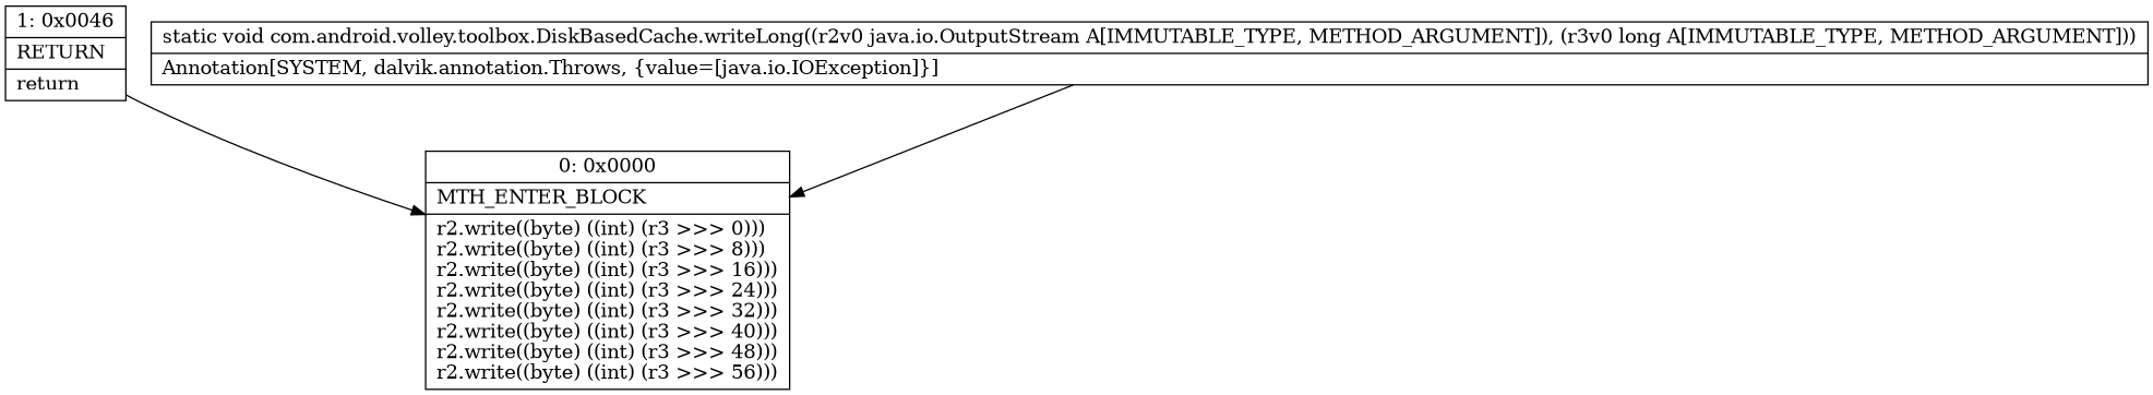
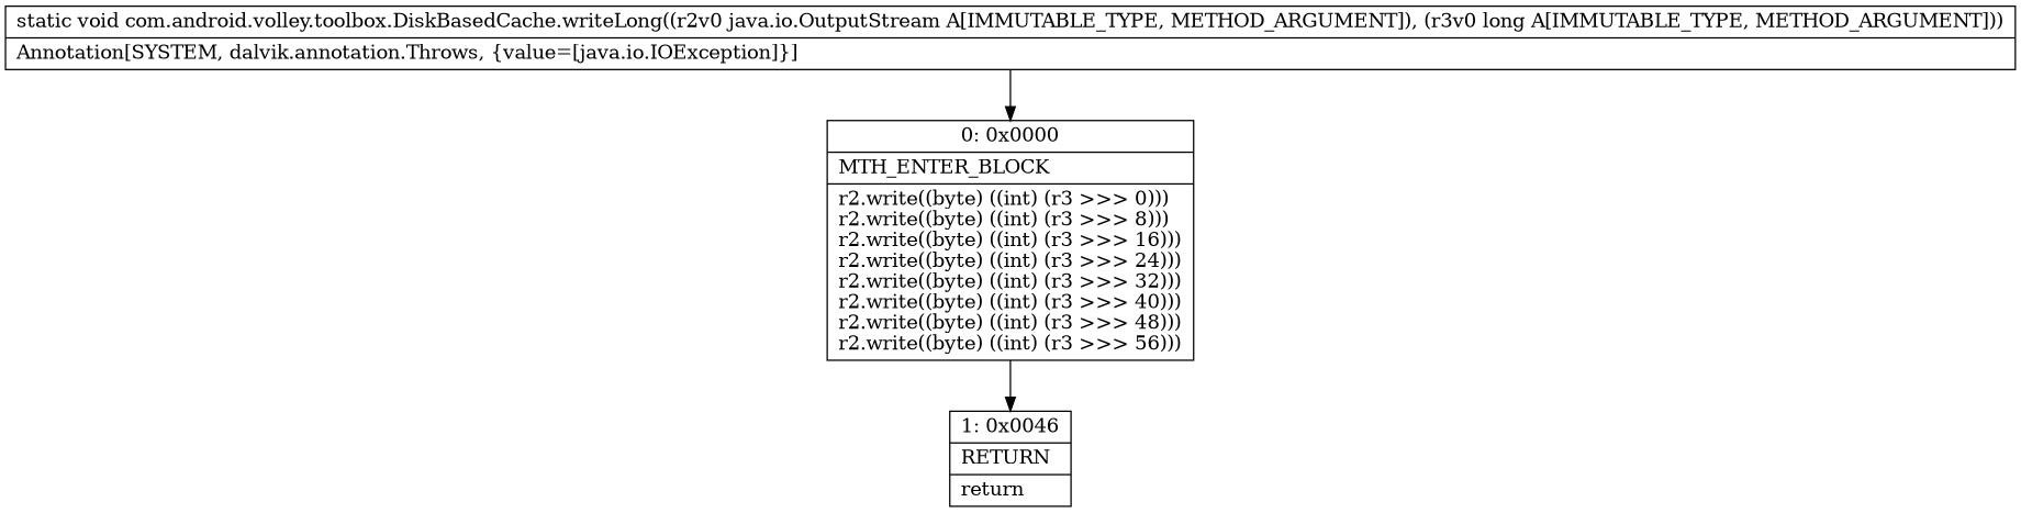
  digraph {
    node [shape=record]
    n1 [label="{0\:\ 0x0000|MTH_ENTER_BLOCK\l|r2.write((byte) ((int) (r3 \>\>\> 0)))\lr2.write((byte) ((int) (r3 \>\>\> 8)))\lr2.write((byte) ((int) (r3 \>\>\> 16)))\lr2.write((byte) ((int) (r3 \>\>\> 24)))\lr2.write((byte) ((int) (r3 \>\>\> 32)))\lr2.write((byte) ((int) (r3 \>\>\> 40)))\lr2.write((byte) ((int) (r3 \>\>\> 48)))\lr2.write((byte) ((int) (r3 \>\>\> 56)))\l}"]
    n2 [label="{1\:\ 0x0046|RETURN\l|return\l}"]
    n3 [label="{static void com.android.volley.toolbox.DiskBasedCache.writeLong((r2v0 java.io.OutputStream A[IMMUTABLE_TYPE, METHOD_ARGUMENT]), (r3v0 long A[IMMUTABLE_TYPE, METHOD_ARGUMENT]))  | Annotation[SYSTEM, dalvik.annotation.Throws, \{value=[java.io.IOException]\}]\l}"]
-   n2 -> n1
+   n1 -> n2
    n3 -> n1
  }
